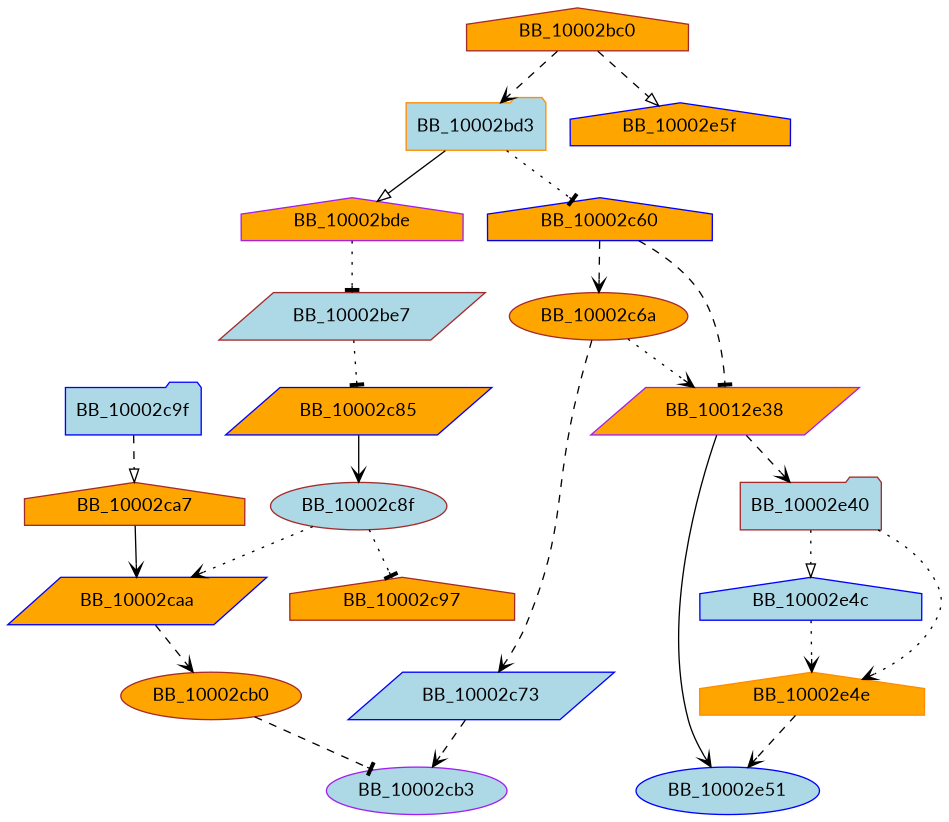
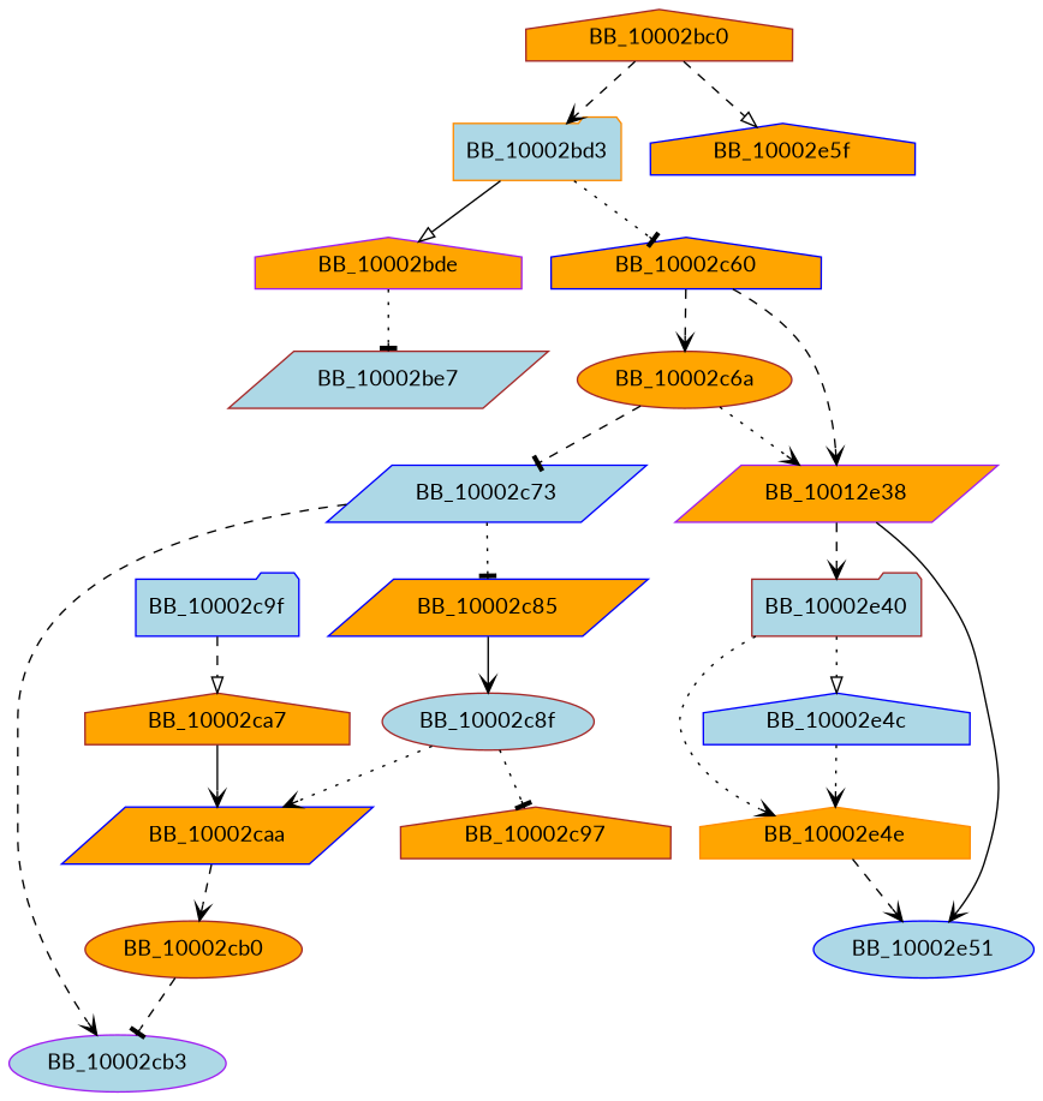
  digraph {
    fontname=Lato
    node [color=brown fillcolor=orange fontname=Lato shape=house style=filled]
    edge [arrowhead=vee fontname=Lato style=dashed]
    BB_10002bd3 [color=darkorange fillcolor=lightblue shape=folder]
    BB_10002bc0
    BB_10002e5f [color=blue]
    BB_10002bde [color=purple]
    BB_10002c60 [color=blue]
    BB_10002be7 [fillcolor=lightblue shape=parallelogram]
    BB_10002c6a [shape=ellipse]
    n8 [color=purple label=BB_10012e38 shape=parallelogram]
    BB_10002c73 [color=blue fillcolor=lightblue shape=parallelogram]
    BB_10002e40 [fillcolor=lightblue shape=folder]
    BB_10002e51 [color=blue fillcolor=lightblue shape=ellipse]
    BB_10002c85 [color=blue shape=parallelogram]
    BB_10002cb3 [color=purple fillcolor=lightblue shape=ellipse]
    BB_10002e4c [color=blue fillcolor=lightblue]
    BB_10002e4e [color=darkorange]
    BB_10002c8f [fillcolor=lightblue shape=ellipse]
    BB_10002c97
    BB_10002caa [color=blue shape=parallelogram]
    BB_10002cb0 [shape=ellipse]
    BB_10002c9f [color=blue fillcolor=lightblue shape=folder]
    BB_10002ca7
    BB_10002bd3 -> BB_10002bde [arrowhead=onormal style=solid]
    BB_10002bd3 -> BB_10002c60 [arrowhead=tee style=dotted]
    BB_10002bc0 -> BB_10002bd3
    BB_10002bc0 -> BB_10002e5f [arrowhead=onormal]
    BB_10002bde -> BB_10002be7 [arrowhead=tee style=dotted]
    BB_10002c60 -> BB_10002c6a
-   BB_10002c60 -> n8 [arrowhead=tee]
+   BB_10002c60 -> n8
    BB_10002c6a -> n8 [style=dotted]
-   BB_10002c6a -> BB_10002c73
+   BB_10002c6a -> BB_10002c73 [arrowhead=tee]
    n8 -> BB_10002e40
    n8 -> BB_10002e51 [style=solid]
-   BB_10002be7 -> BB_10002c85 [arrowhead=tee style=dotted]
+   BB_10002c73 -> BB_10002c85 [arrowhead=tee style=dotted]
    BB_10002c73 -> BB_10002cb3
    BB_10002e40 -> BB_10002e4c [arrowhead=onormal style=dotted]
    BB_10002e40 -> BB_10002e4e [style=dotted]
    BB_10002c85 -> BB_10002c8f [style=solid]
    BB_10002e4c -> BB_10002e4e [style=dotted]
    BB_10002e4e -> BB_10002e51
    BB_10002c8f -> BB_10002c97 [arrowhead=tee style=dotted]
    BB_10002c8f -> BB_10002caa [style=dotted]
    BB_10002caa -> BB_10002cb0
    BB_10002cb0 -> BB_10002cb3 [arrowhead=tee]
    BB_10002c9f -> BB_10002ca7 [arrowhead=onormal]
    BB_10002ca7 -> BB_10002caa [style=solid]
  }
